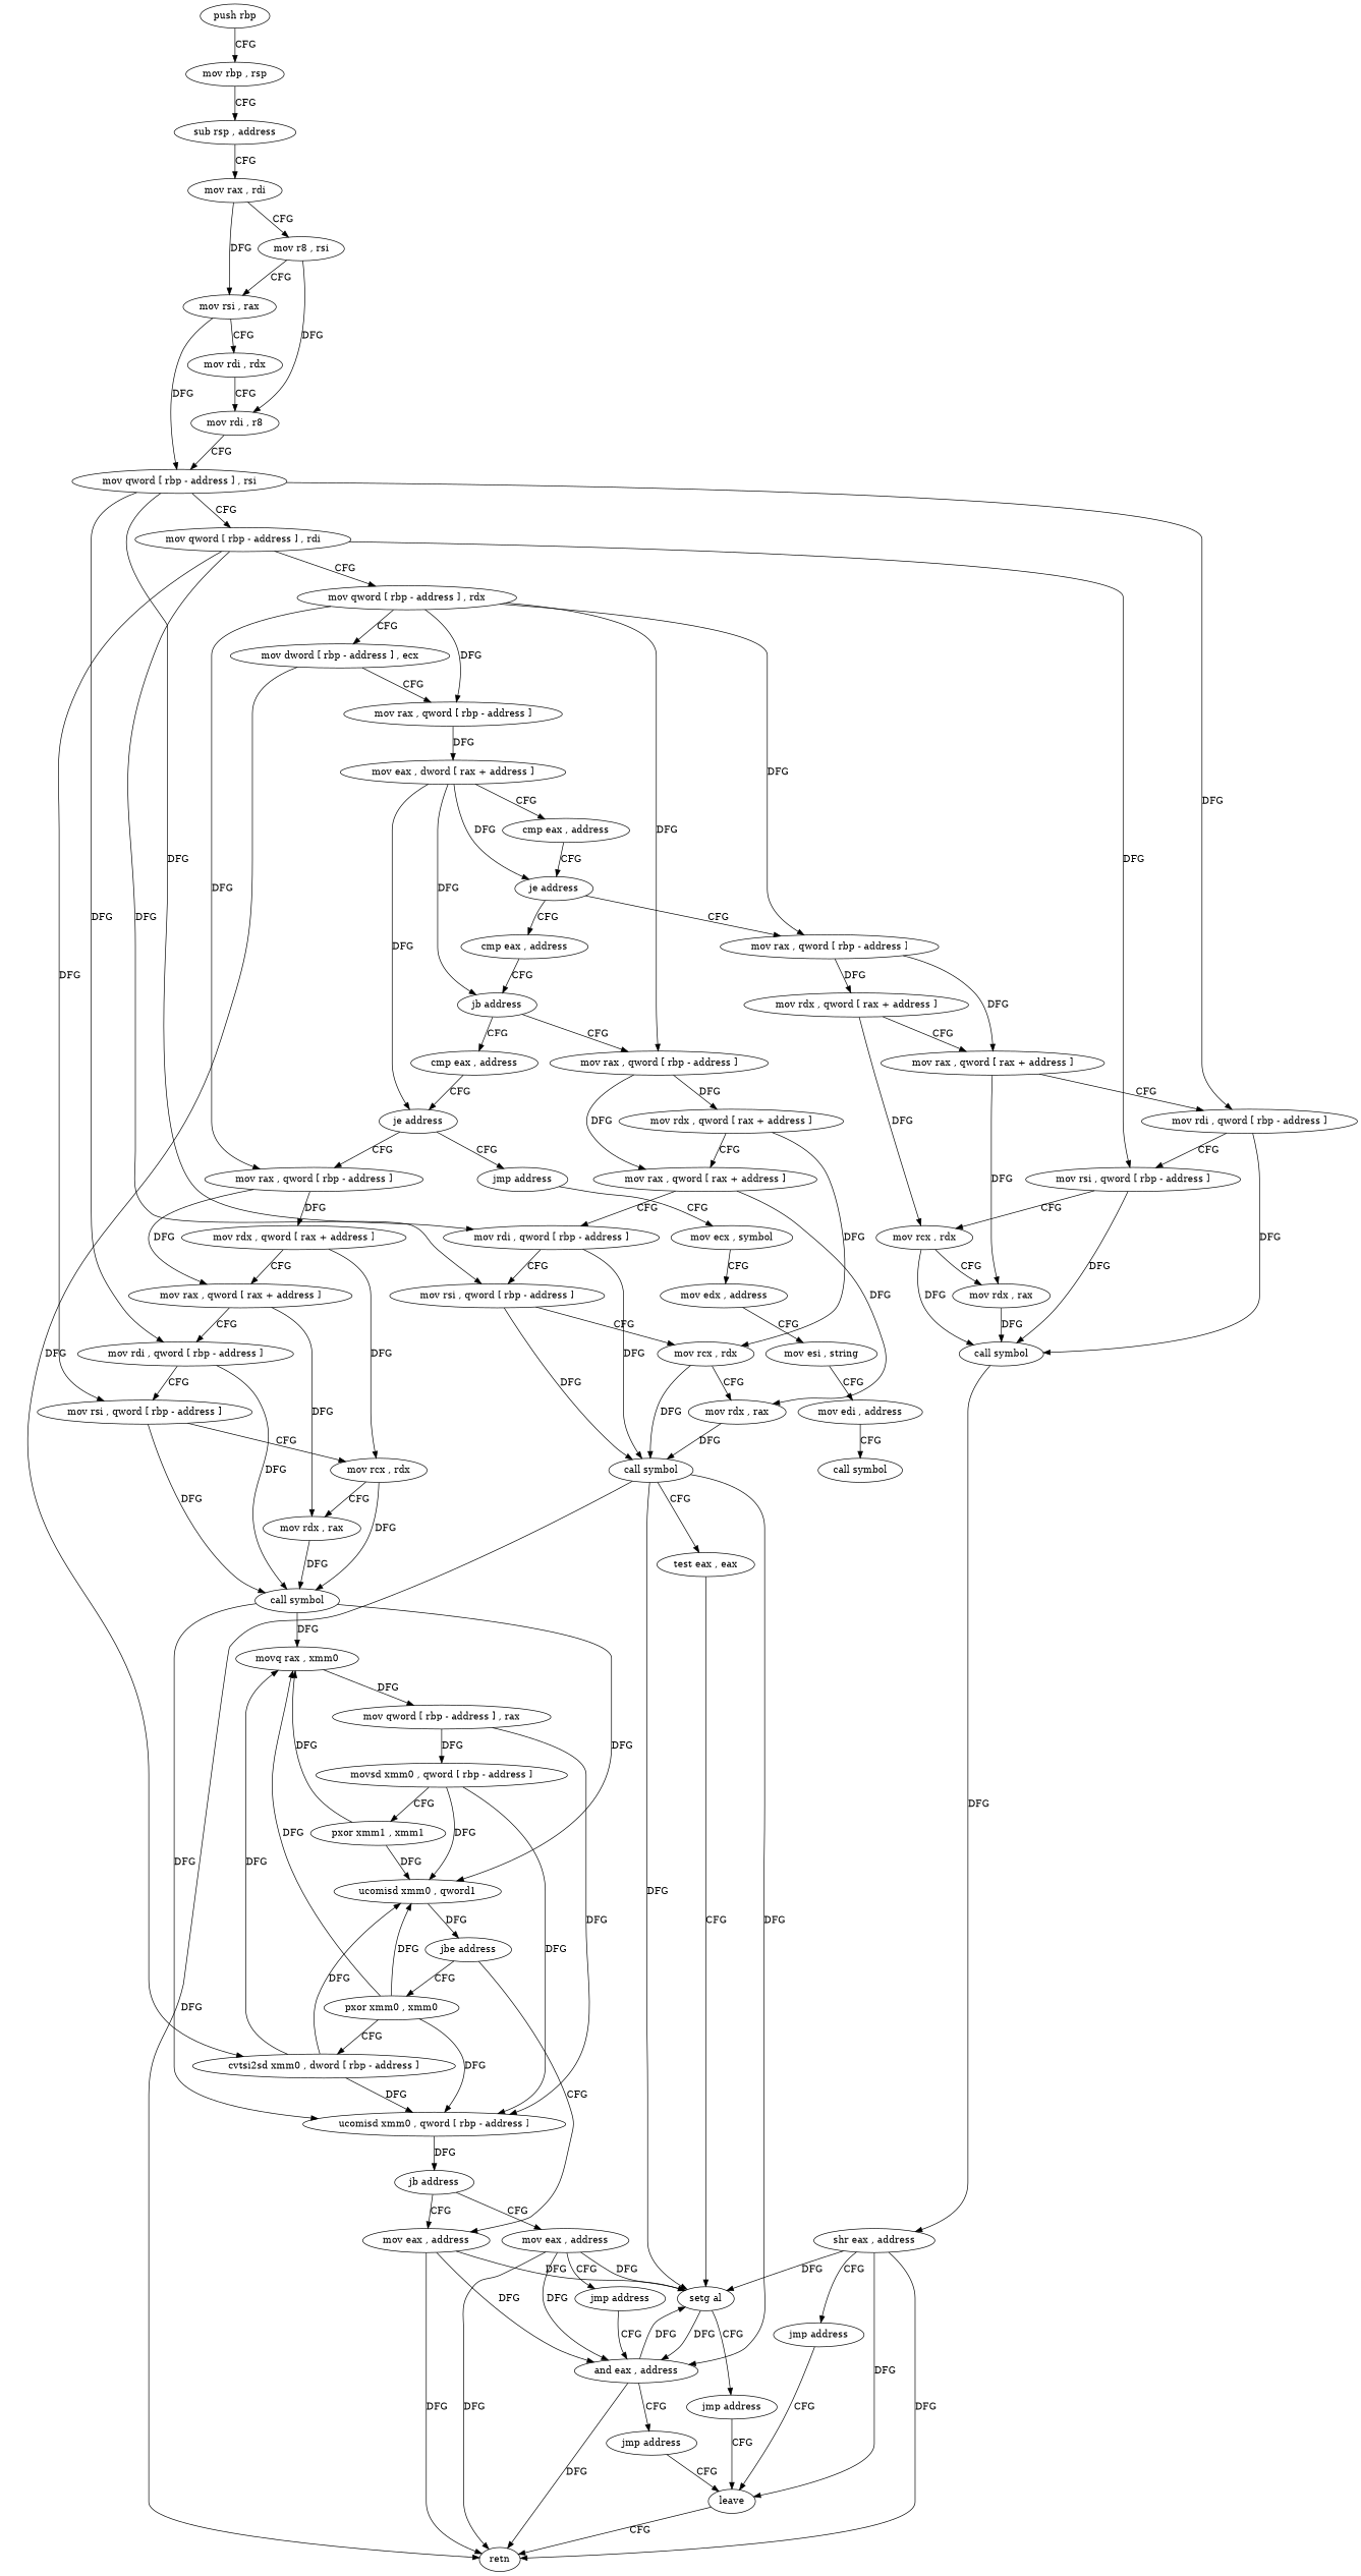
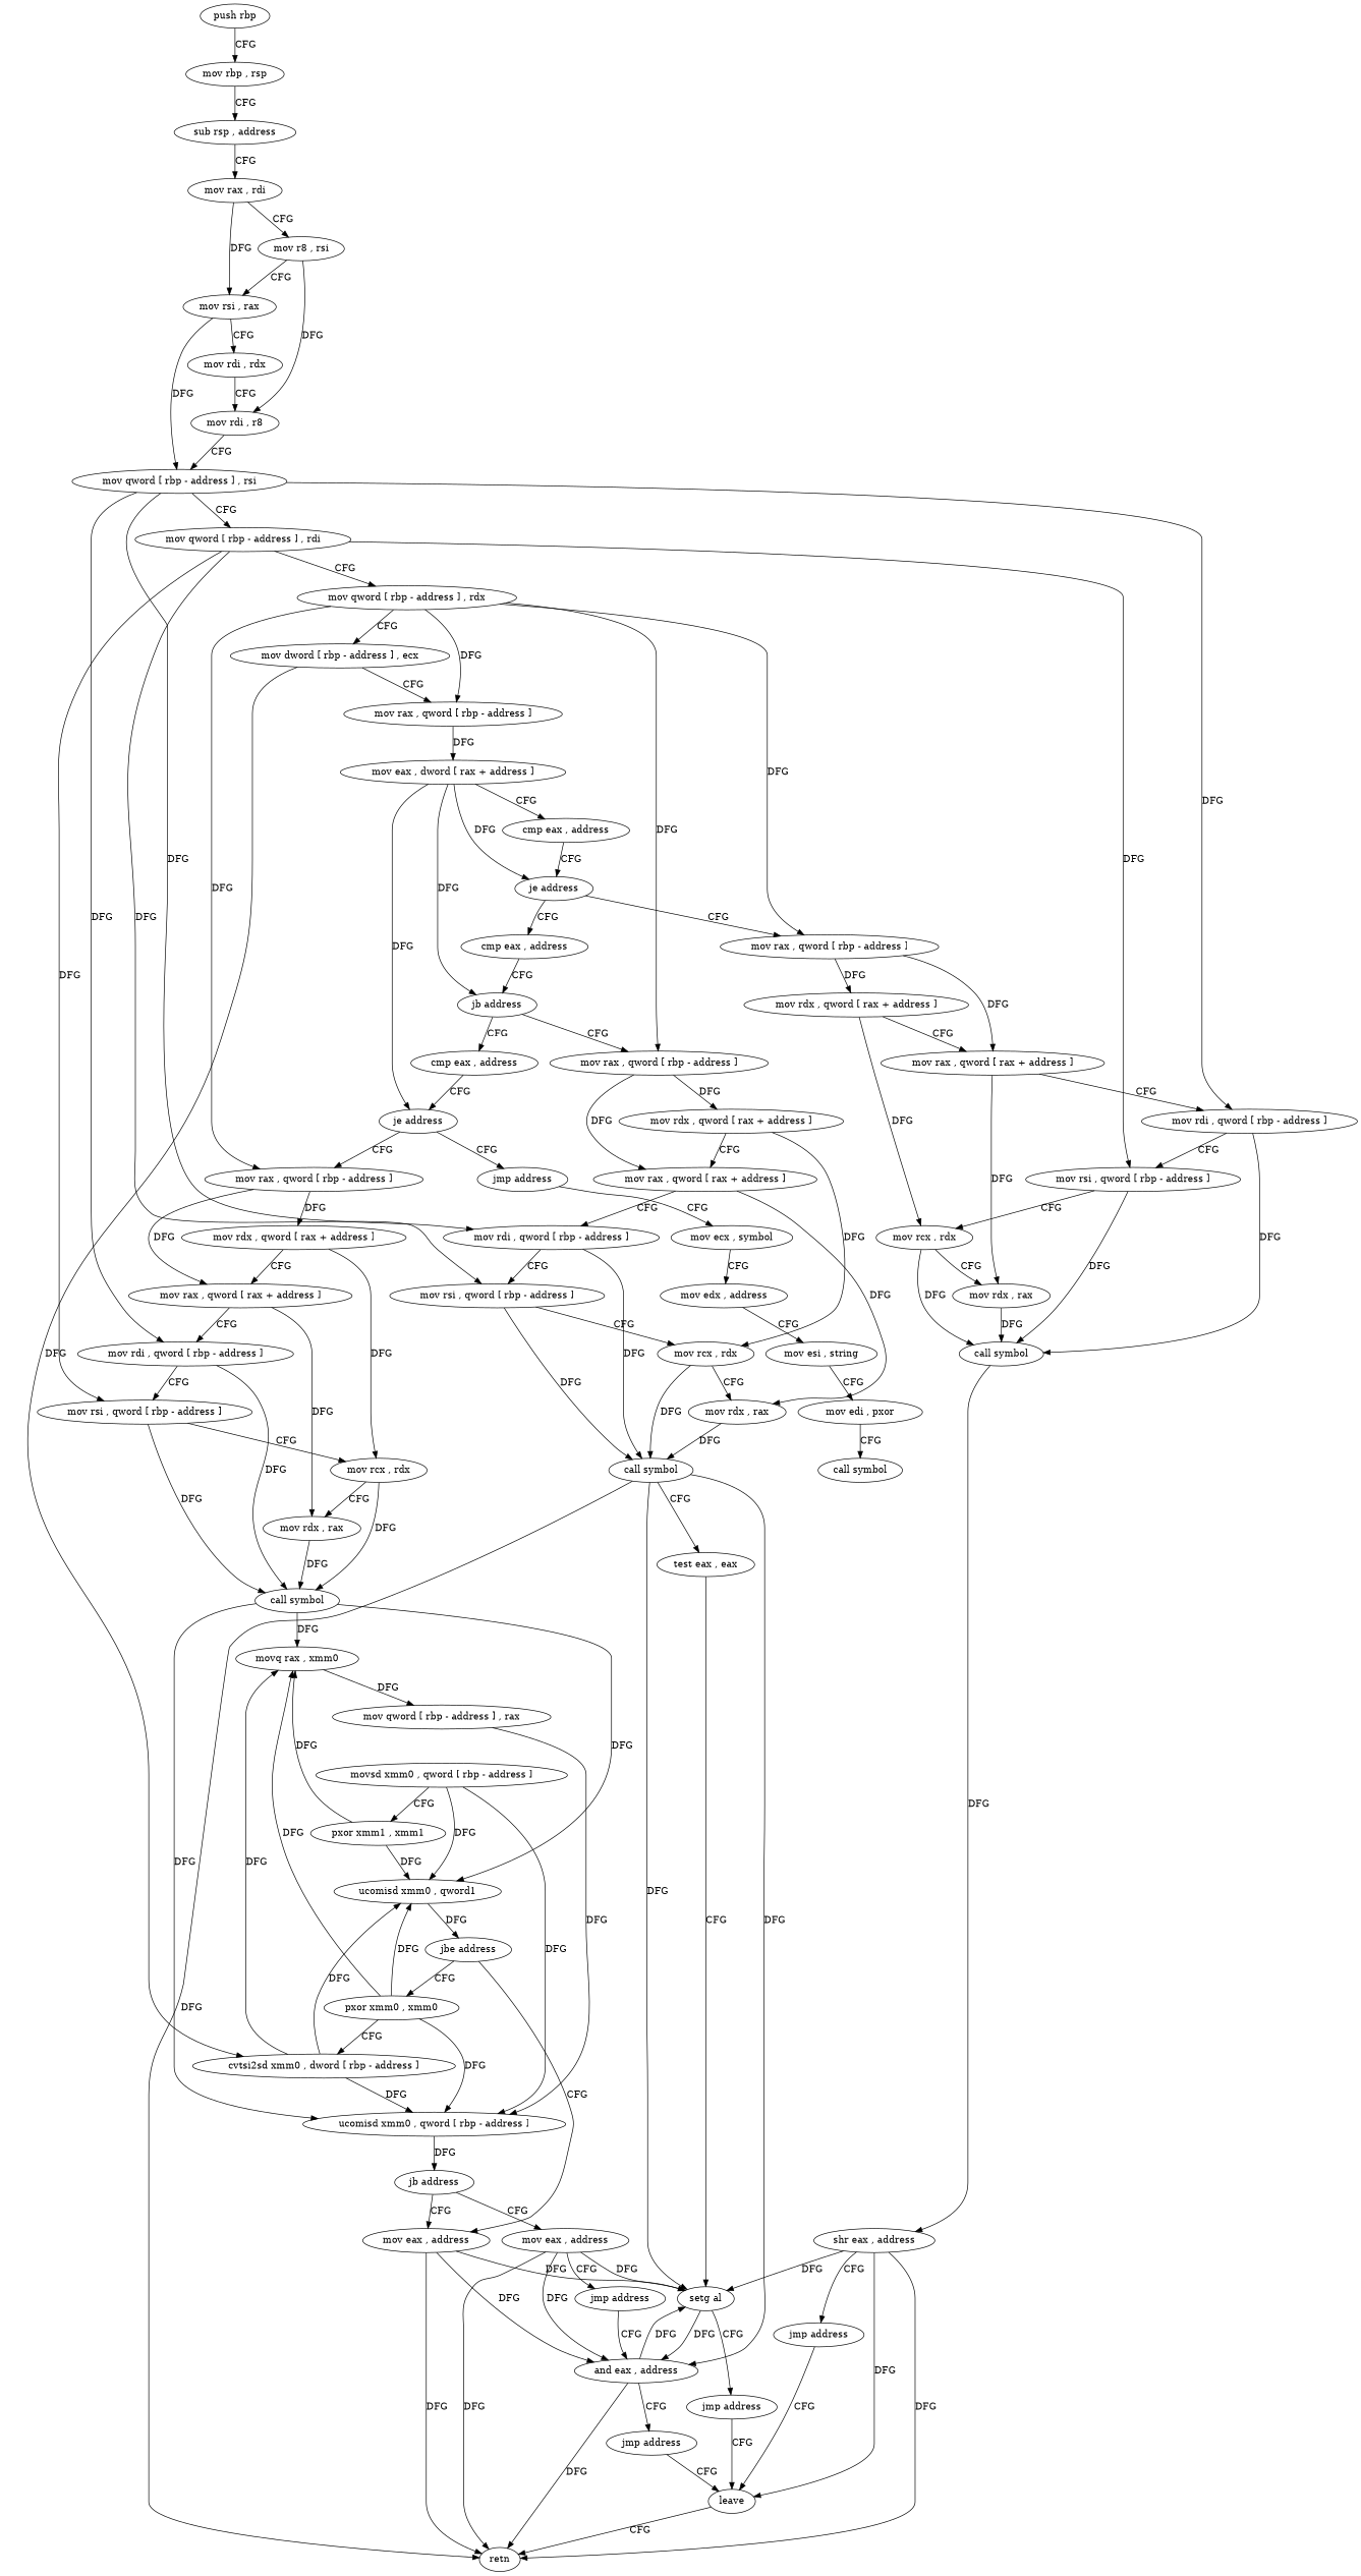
  digraph {
    n1 [label="push rbp"]
    n2 [label="mov rbp , rsp"]
    n3 [label="sub rsp , address"]
    n4 [label="mov rax , rdi"]
    n5 [label="mov r8 , rsi"]
    n6 [label="mov rsi , rax"]
    n7 [label="mov rdi , r8"]
    n8 [label="mov rdi , rdx"]
    n9 [label="mov qword [ rbp - address ] , rsi"]
    n10 [label="mov qword [ rbp - address ] , rdi"]
    n11 [label="mov rdi , qword [ rbp - address ]"]
    n12 [label="mov rdi , qword [ rbp - address ]"]
    n13 [label="mov rdi , qword [ rbp - address ]"]
    n14 [label="mov qword [ rbp - address ] , rdx"]
    n15 [label="mov rsi , qword [ rbp - address ]"]
    n16 [label="mov rsi , qword [ rbp - address ]"]
    n17 [label="mov rsi , qword [ rbp - address ]"]
    n18 [label="call symbol"]
    n19 [label="call symbol"]
    n20 [label="call symbol"]
    n21 [label="mov dword [ rbp - address ] , ecx"]
    n22 [label="mov rax , qword [ rbp - address ]"]
    n23 [label="mov rax , qword [ rbp - address ]"]
    n24 [label="mov rax , qword [ rbp - address ]"]
    n25 [label="mov rax , qword [ rbp - address ]"]
    n26 [label="mov rcx , rdx"]
    n27 [label="mov rcx , rdx"]
    n28 [label="mov rcx , rdx"]
    n29 [label="cvtsi2sd xmm0 , dword [ rbp - address ]"]
    n30 [label="mov eax , dword [ rax + address ]"]
    n31 [label="mov rdx , qword [ rax + address ]"]
    n32 [label="mov rax , qword [ rax + address ]"]
    n33 [label="mov rdx , qword [ rax + address ]"]
    n34 [label="mov rax , qword [ rax + address ]"]
    n35 [label="mov rdx , qword [ rax + address ]"]
    n36 [label="mov rax , qword [ rax + address ]"]
    n37 [label="movq rax , xmm0"]
    n38 [label="ucomisd xmm0 , qword1"]
    n39 [label="ucomisd xmm0 , qword [ rbp - address ]"]
    n40 [label="cmp eax , address"]
    n41 [label="je address"]
    n42 [label="jb address"]
    n43 [label="je address"]
    n44 [label="cmp eax , address"]
    n45 [label="cmp eax , address"]
    n46 [label="jmp address"]
    n47 [label="mov rdx , rax"]
    n48 [label="shr eax , address"]
    n49 [label="jmp address"]
    n50 [label=retn]
    n51 [label="setg al"]
    n52 [label=leave]
    n53 [label="and eax , address"]
    n54 [label="jmp address"]
    n55 [label="jmp address"]
    n56 [label="mov rdx , rax"]
    n57 [label="test eax , eax"]
    n58 [label="mov ecx , symbol"]
    n59 [label="mov rdx , rax"]
    n60 [label="mov edx , address"]
    n61 [label="mov qword [ rbp - address ] , rax"]
    n62 [label="jbe address"]
    n63 [label="jb address"]
    n64 [label="movsd xmm0 , qword [ rbp - address ]"]
    n65 [label="pxor xmm1 , xmm1"]
    n66 [label="mov eax , address"]
    n67 [label="pxor xmm0 , xmm0"]
    n68 [label="mov esi , string"]
    n69 [label="mov eax , address"]
    n70 [label="jmp address"]
-   n71 [label="mov edi , address"]
+   n71 [label="mov edi , pxor"]
    n72 [label="call symbol"]
    n1 -> n2 [label=CFG]
    n2 -> n3 [label=CFG]
    n3 -> n4 [label=CFG]
    n4 -> n5 [label=CFG]
    n4 -> n6 [label=DFG]
    n5 -> n6 [label=CFG]
    n5 -> n7 [label=DFG]
    n6 -> n8 [label=CFG]
    n6 -> n9 [label=DFG]
    n7 -> n9 [label=CFG]
    n8 -> n7 [label=CFG]
    n9 -> n10 [label=CFG]
    n9 -> n11 [label=DFG]
    n9 -> n12 [label=DFG]
    n9 -> n13 [label=DFG]
    n10 -> n14 [label=CFG]
    n10 -> n15 [label=DFG]
    n10 -> n16 [label=DFG]
    n10 -> n17 [label=DFG]
    n11 -> n15 [label=CFG]
    n11 -> n18 [label=DFG]
    n12 -> n16 [label=CFG]
    n12 -> n19 [label=DFG]
    n13 -> n17 [label=CFG]
    n13 -> n20 [label=DFG]
    n14 -> n21 [label=CFG]
    n14 -> n22 [label=DFG]
    n14 -> n23 [label=DFG]
    n14 -> n24 [label=DFG]
    n14 -> n25 [label=DFG]
    n15 -> n18 [label=DFG]
    n15 -> n26 [label=CFG]
    n16 -> n19 [label=DFG]
    n16 -> n27 [label=CFG]
    n17 -> n20 [label=DFG]
    n17 -> n28 [label=CFG]
    n18 -> n48 [label=DFG]
    n19 -> n50 [label=DFG]
    n19 -> n51 [label=DFG]
    n19 -> n53 [label=DFG]
    n19 -> n57 [label=CFG]
    n20 -> n37 [label=DFG]
    n20 -> n38 [label=DFG]
    n20 -> n39 [label=DFG]
    n21 -> n22 [label=CFG]
    n21 -> n29 [label=DFG]
    n22 -> n30 [label=DFG]
    n23 -> n31 [label=DFG]
    n23 -> n32 [label=DFG]
    n24 -> n33 [label=DFG]
    n24 -> n34 [label=DFG]
    n25 -> n35 [label=DFG]
    n25 -> n36 [label=DFG]
    n26 -> n18 [label=DFG]
    n26 -> n47 [label=CFG]
    n27 -> n19 [label=DFG]
    n27 -> n56 [label=CFG]
    n28 -> n20 [label=DFG]
    n28 -> n59 [label=CFG]
    n29 -> n37 [label=DFG]
    n29 -> n38 [label=DFG]
    n29 -> n39 [label=DFG]
    n30 -> n40 [label=CFG]
    n30 -> n41 [label=DFG]
    n30 -> n42 [label=DFG]
    n30 -> n43 [label=DFG]
    n31 -> n26 [label=DFG]
    n31 -> n32 [label=CFG]
    n32 -> n11 [label=CFG]
    n32 -> n47 [label=DFG]
    n33 -> n27 [label=DFG]
    n33 -> n34 [label=CFG]
    n34 -> n12 [label=CFG]
    n34 -> n56 [label=DFG]
    n35 -> n28 [label=DFG]
    n35 -> n36 [label=CFG]
    n36 -> n13 [label=CFG]
    n36 -> n59 [label=DFG]
    n37 -> n61 [label=DFG]
    n38 -> n62 [label=DFG]
    n39 -> n63 [label=DFG]
    n40 -> n41 [label=CFG]
    n41 -> n23 [label=CFG]
    n41 -> n44 [label=CFG]
    n42 -> n24 [label=CFG]
    n42 -> n45 [label=CFG]
    n43 -> n25 [label=CFG]
    n43 -> n46 [label=CFG]
    n44 -> n42 [label=CFG]
    n45 -> n43 [label=CFG]
    n46 -> n58 [label=CFG]
    n47 -> n18 [label=DFG]
    n48 -> n49 [label=CFG]
    n48 -> n50 [label=DFG]
    n48 -> n51 [label=DFG]
    n48 -> n52 [label=DFG]
    n49 -> n52 [label=CFG]
    n51 -> n53 [label=DFG]
    n51 -> n54 [label=CFG]
    n52 -> n50 [label=CFG]
    n53 -> n50 [label=DFG]
    n53 -> n51 [label=DFG]
    n53 -> n55 [label=CFG]
    n54 -> n52 [label=CFG]
    n55 -> n52 [label=CFG]
    n56 -> n19 [label=DFG]
    n57 -> n51 [label=CFG]
    n58 -> n60 [label=CFG]
    n59 -> n20 [label=DFG]
    n60 -> n68 [label=CFG]
    n61 -> n39 [label=DFG]
-   n61 -> n64 [label=DFG]
    n62 -> n66 [label=CFG]
    n62 -> n67 [label=CFG]
    n63 -> n66 [label=CFG]
    n63 -> n69 [label=CFG]
    n64 -> n38 [label=DFG]
    n64 -> n39 [label=DFG]
    n64 -> n65 [label=CFG]
    n65 -> n37 [label=DFG]
    n65 -> n38 [label=DFG]
    n66 -> n50 [label=DFG]
    n66 -> n51 [label=DFG]
    n66 -> n53 [label=DFG]
    n67 -> n29 [label=CFG]
    n67 -> n37 [label=DFG]
    n67 -> n38 [label=DFG]
    n67 -> n39 [label=DFG]
    n68 -> n71 [label=CFG]
    n69 -> n50 [label=DFG]
    n69 -> n51 [label=DFG]
    n69 -> n53 [label=DFG]
    n69 -> n70 [label=CFG]
    n70 -> n53 [label=CFG]
    n71 -> n72 [label=CFG]
  }
